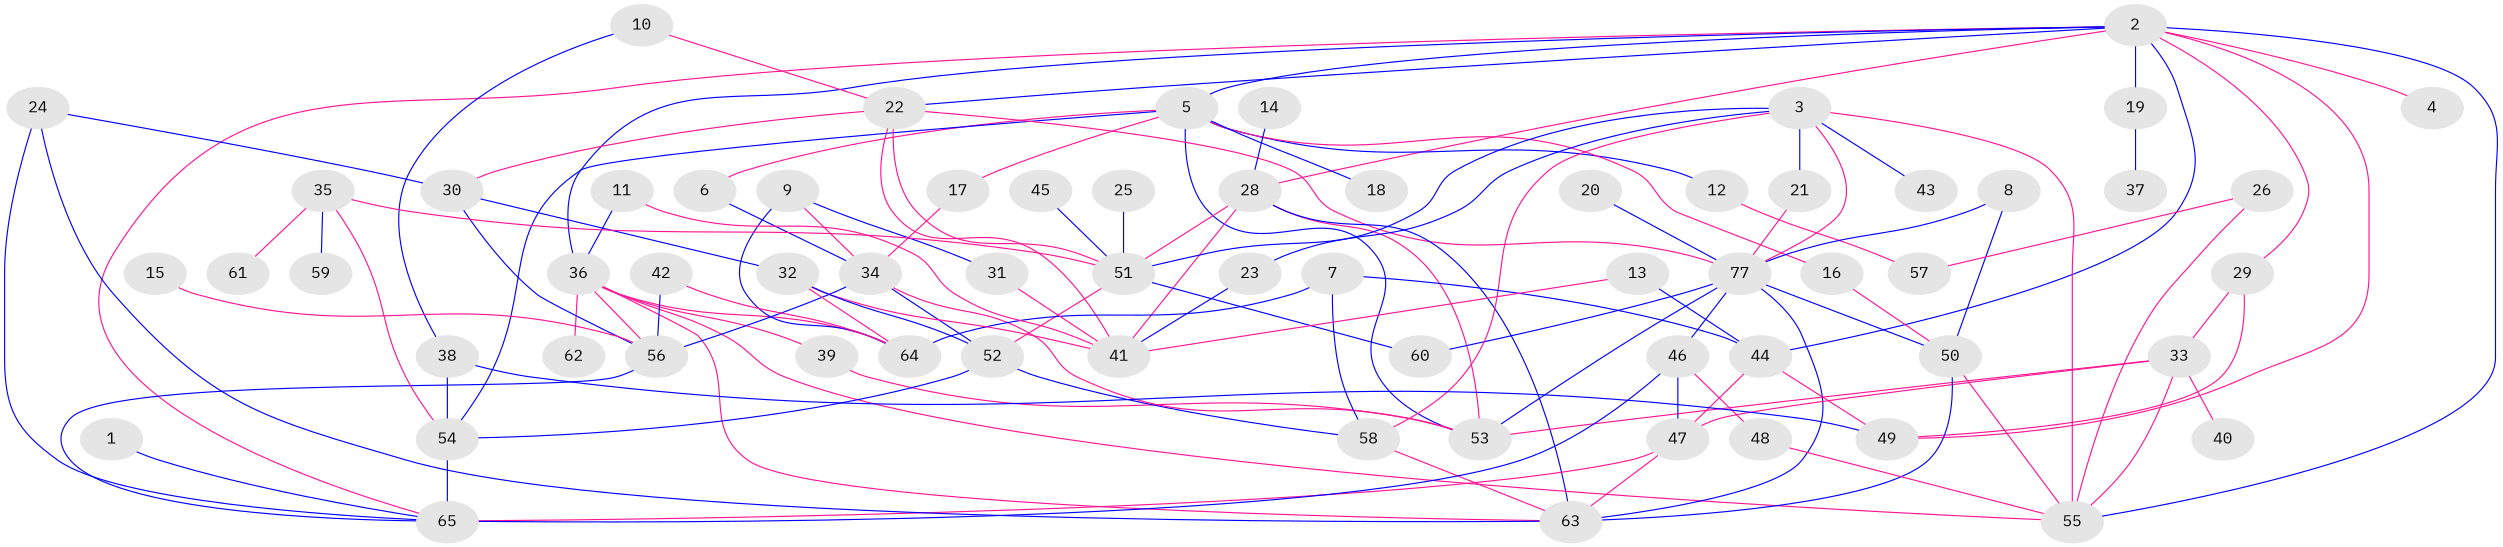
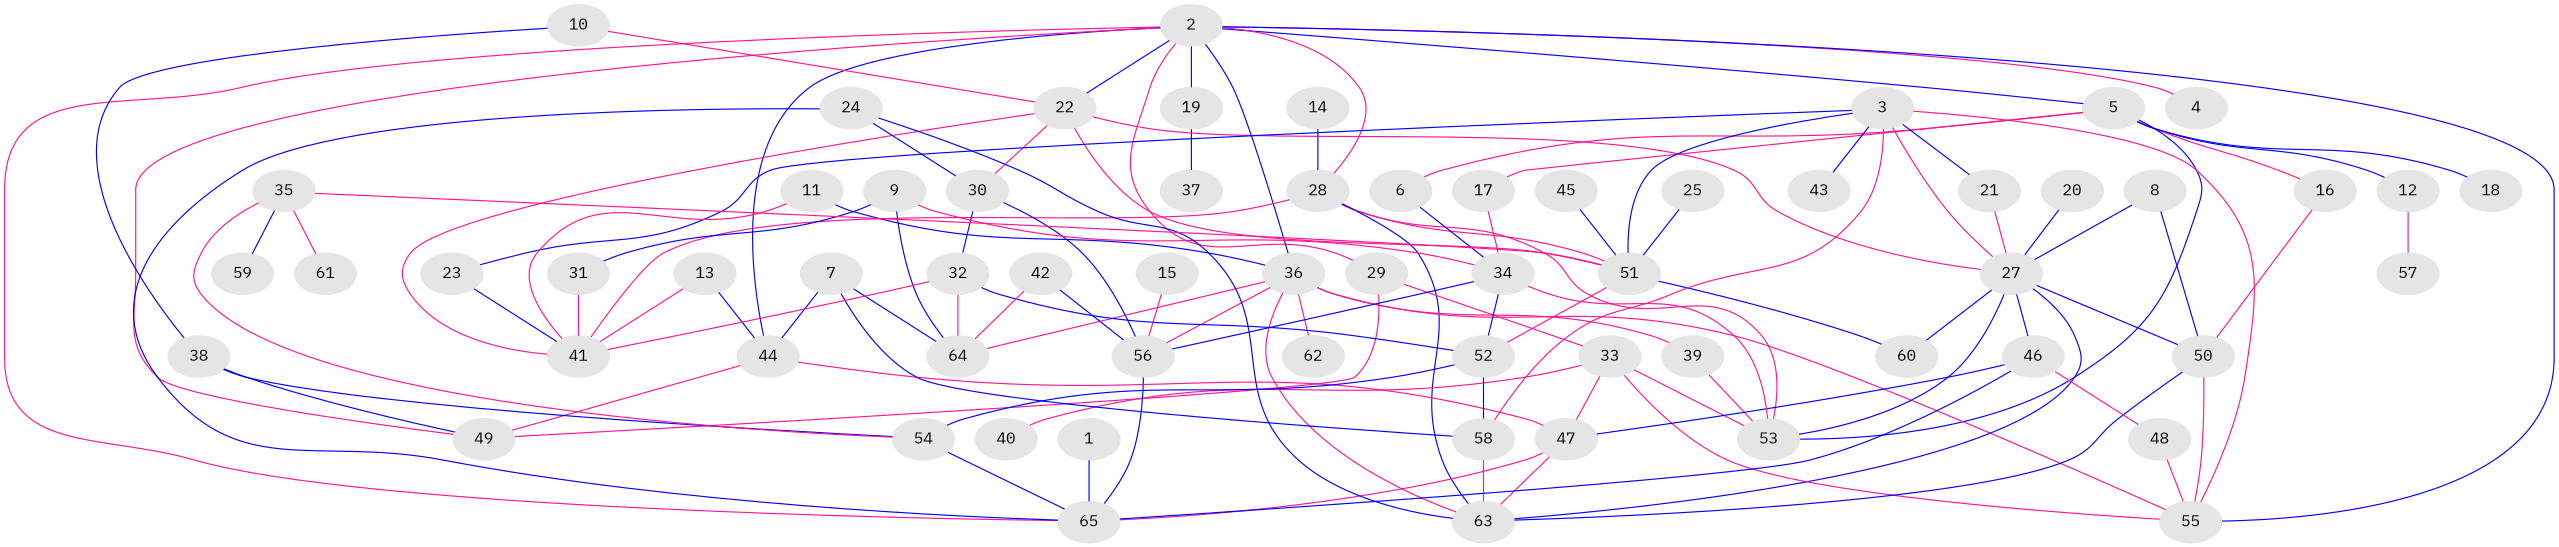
  graph {
    fontname="IBM Plex Mono"
    node [color=gray90 fontname="IBM Plex Mono" style=filled]
    edge [color=deeppink fontname="IBM Plex Mono" weight=1.0]
    1
    65
    2
    4
    5
    19
    22
    28
    29
    36
    44
    49
    55
    6
    12
    16
    17
    18
    53
    54
    37
-   27 [label=77]
+   27
    51
    41
    30
    63
    33
    64
    56
    39
    62
    47
    3
    21
    23
    43
    58
    50
    46
    60
    52
    34
    57
    7
    8
    9
    31
    10
    38
    11
    13
    14
    15
    20
    32
    24
    25
-   26
    48
    40
    35
    59
    61
    42
    45
    1 -- 65 [color=blue]
    2 -- 65
    2 -- 4
    2 -- 5 [color=blue]
    2 -- 19 [color=blue]
    2 -- 22 [color=blue]
    2 -- 28
    2 -- 29
    2 -- 36 [color=blue]
    2 -- 44 [color=blue]
    2 -- 49
    2 -- 55 [color=blue]
    5 -- 6
    5 -- 12 [color=blue]
    5 -- 16
    5 -- 17
    5 -- 18 [color=blue]
    5 -- 53 [color=blue]
-   5 -- 54 [color=blue]
    19 -- 37 [color=blue]
    22 -- 27
    22 -- 51 [weight=2.0]
    22 -- 41
    22 -- 30
    28 -- 53
    28 -- 51
    28 -- 41
    28 -- 63 [color=blue]
    29 -- 49
    29 -- 33
    36 -- 55
    36 -- 63
    36 -- 64
    36 -- 56
    36 -- 39
    36 -- 62
    44 -- 49
    44 -- 47
    6 -- 34 [color=blue]
    12 -- 57
    16 -- 50
    17 -- 34
    54 -- 65 [color=blue weight=2.0]
    27 -- 53 [color=blue]
    27 -- 63 [color=blue]
    27 -- 50 [color=blue]
    27 -- 46 [color=blue]
    27 -- 60 [color=blue]
    51 -- 60 [color=blue]
    51 -- 52
    30 -- 56 [color=blue]
    30 -- 32 [color=blue]
    33 -- 55
    33 -- 53
    33 -- 47
    33 -- 40
    56 -- 65 [color=blue]
    39 -- 53
    47 -- 65 [weight=2.0]
    47 -- 63
    3 -- 55
    3 -- 27
    3 -- 51 [color=blue]
    3 -- 21 [color=blue]
    3 -- 23 [color=blue]
    3 -- 43 [color=blue]
    3 -- 58
    21 -- 27
    23 -- 41 [color=blue]
    58 -- 63
    50 -- 55
    50 -- 63 [color=blue]
    46 -- 65 [color=blue weight=2.0]
    46 -- 47 [color=blue]
    46 -- 48
    52 -- 54 [color=blue]
    52 -- 58 [color=blue]
    34 -- 53
    34 -- 56 [color=blue weight=2.0]
    34 -- 52 [color=blue]
    7 -- 44 [color=blue]
    7 -- 64 [color=blue]
    7 -- 58 [color=blue]
    8 -- 27 [color=blue]
    8 -- 50 [color=blue]
    9 -- 64 [color=blue]
    9 -- 34
    9 -- 31 [color=blue]
    31 -- 41
    10 -- 22
    10 -- 38 [color=blue]
    38 -- 49 [color=blue]
    38 -- 54 [color=blue]
    11 -- 36 [color=blue]
    11 -- 41
    13 -- 44 [color=blue]
    13 -- 41
    14 -- 28 [color=blue]
    15 -- 56
    20 -- 27 [color=blue]
    32 -- 41
    32 -- 64
    32 -- 52 [color=blue]
    24 -- 65 [color=blue weight=2.0]
    24 -- 30 [color=blue]
    24 -- 63 [color=blue]
    25 -- 51 [color=blue]
-   26 -- 55
-   26 -- 57
    48 -- 55
    35 -- 54
    35 -- 51
    35 -- 59 [color=blue]
    35 -- 61
    42 -- 64
    42 -- 56 [color=blue]
    45 -- 51 [color=blue]
  }
